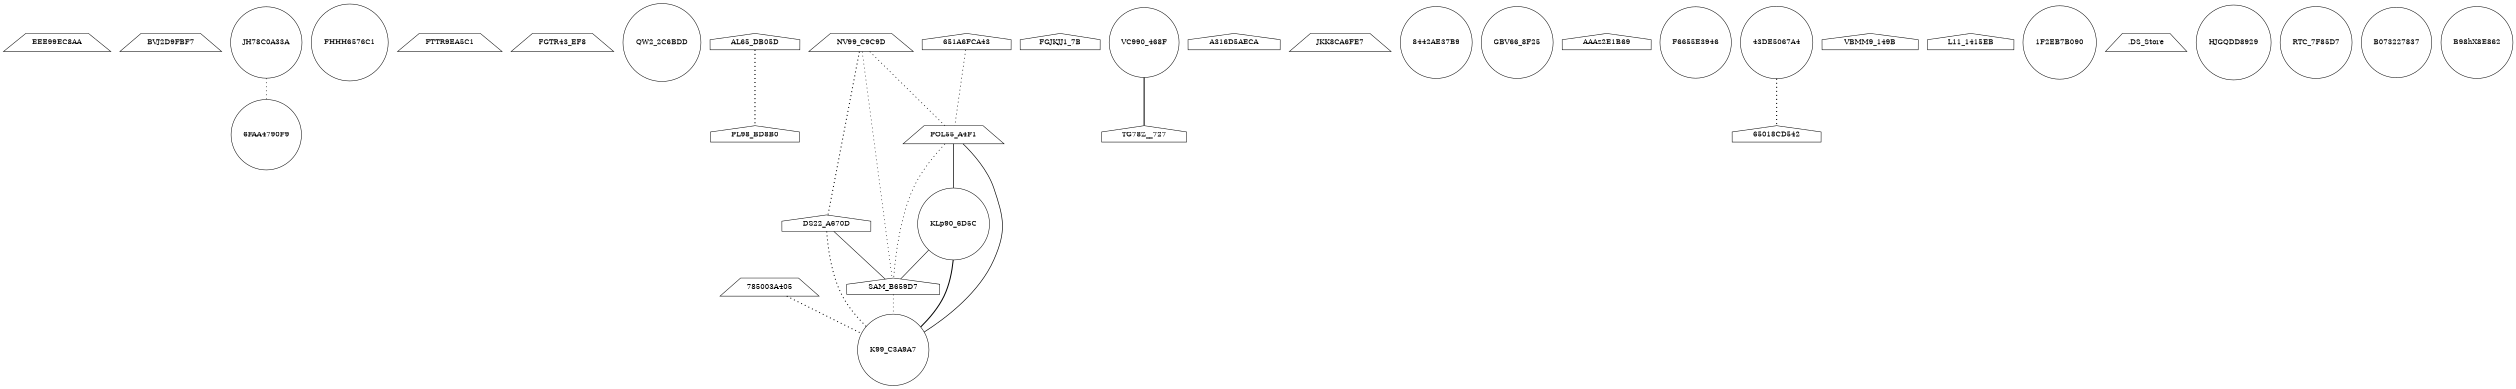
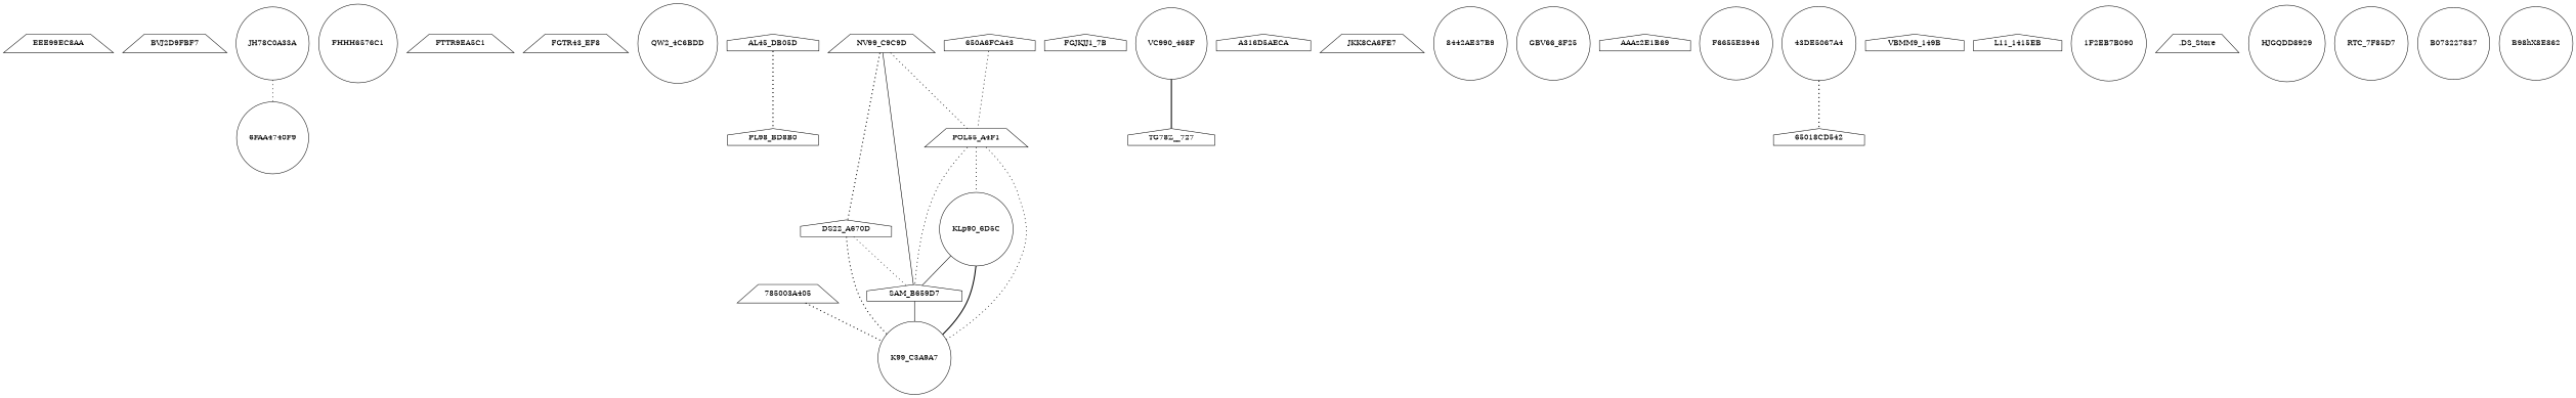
  strict graph {
    node [shape=circle]
    edge [penwidth=1.9628099173553717 style=dotted]
    n1 [label=EEE99EC8AA shape=trapezium]
    n2 [label=BVJ2D9FBF7 shape=trapezium]
    n3 [label=JH78C0A33A]
-   n4 [label="6FAA4790F9"]
+   n4 [label="6FAA4740F9"]
    n5 [label=FHHH6576C1]
    n6 [label=FTTR9EA5C1 shape=trapezium]
    n7 [label=FGTR43_EF8 shape=trapezium]
-   n8 [label=QW2_2C6BDD]
-   n9 [label=AL65_DB05D shape=house]
+   n8 [label=QW2_4C6BDD]
+   n9 [label=AL45_DB05D shape=house]
    n10 [label=PL98_BD8B0 shape=house]
    n11 [label="785003A405" shape=trapezium]
    n12 [label=K99_C3A9A7]
    n13 [label=NV99_C9C9D shape=trapezium]
    n14 [label=DS22_A670D shape=house]
    n15 [label=POL55_A4F1 shape=trapezium]
    n16 [label=SAM_B659D7 shape=house]
    n17 [label=KLp90_6D5C]
-   n18 [label="651A6FCA43" shape=house]
+   n18 [label="650A6FCA43" shape=house]
    n19 [label=FGJKJJ1_7B shape=house]
    n20 [label=VC990_468F]
    n21 [label=TG78Z__727 shape=house]
    n22 [label=A316D5AECA shape=house]
    n23 [label=JKK8CA6FE7 shape=trapezium]
    n24 [label="8442AE37B9"]
    n25 [label=GBV66_8F25]
    n26 [label=AAAz2E1B69 shape=house]
    n27 [label=F6655E3946]
    n28 [label="43DE5067A4"]
    n29 [label="65018CD542" shape=house]
    n30 [label=VBMM9_149B shape=house]
    n31 [label=L11_1415EB shape=house]
    n32 [label="1F2EB7B090"]
    n33 [label=".DS_Store" shape=trapezium]
    n34 [label=HJGQDD8929]
    n35 [label=RTC_7F85D7]
    n36 [label=B073227837]
    n37 [label=B98hX8E862]
    n3 -- n4 [penwidth=1.1718750000000002]
    n9 -- n10 [penwidth=2.295011957635804]
    n11 -- n12
    n13 -- n14 [penwidth=2.043568464730291]
    n13 -- n15 [penwidth=1.3755020080321292]
-   n13 -- n16 [penwidth=1.0882352941176467]
+   n13 -- n16 [penwidth=1.0882352941176467 style=bold]
    n14 -- n12 [penwidth=1.9238683127572023]
-   n14 -- n16 [penwidth=1.0546875000000002 style=bold]
-   n15 -- n12 [penwidth=1.264940239043825 style=bold]
+   n14 -- n16 [penwidth=1.0546875000000002]
+   n15 -- n12 [penwidth=1.264940239043825]
    n15 -- n16 [penwidth=1.3095238095238095]
-   n15 -- n17 [penwidth=1.3755020080321292 style=bold]
-   n16 -- n12 [penwidth=1.0546875000000002]
+   n15 -- n17 [penwidth=1.3755020080321292]
+   n16 -- n12 [penwidth=1.0546875000000002 style=bold]
    n17 -- n12 [style=bold]
    n17 -- n16 [penwidth=1.0882352941176467 style=bold]
    n18 -- n15 [penwidth=1.3400000000000003]
    n20 -- n21 [penwidth=1.9818481848184824 style=bold]
    n28 -- n29 [penwidth=2.1428571428571432]
  }
